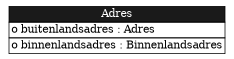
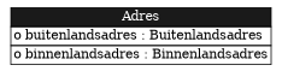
  digraph {
    bgcolor=white
    rankdir=LR
-   n1 [color=purple label=<<TABLE BGCOLOR="white" COLOR="black" BORDER="0" CELLBORDER="1" CELLSPACING="0"><TR><TD BGCOLOR="gray10" COLOR="black"><FONT COLOR="white">Adres</FONT></TD></TR><TR><TD ALIGN="LEFT" PORT="buitenlandsadres">o buitenlandsadres : Adres</TD></TR><TR><TD ALIGN="LEFT" PORT="binnenlandsadres">o binnenlandsadres : Binnenlandsadres</TD></TR></TABLE>> shape=plaintext]
+   n1 [color=purple label=<<TABLE BGCOLOR="white" COLOR="black" BORDER="0" CELLBORDER="1" CELLSPACING="0"><TR><TD BGCOLOR="gray10" COLOR="black"><FONT COLOR="white">Adres</FONT></TD></TR><TR><TD ALIGN="LEFT" PORT="buitenlandsadres">o buitenlandsadres : Buitenlandsadres</TD></TR><TR><TD ALIGN="LEFT" PORT="binnenlandsadres">o binnenlandsadres : Binnenlandsadres</TD></TR></TABLE>> shape=plaintext]
  }
